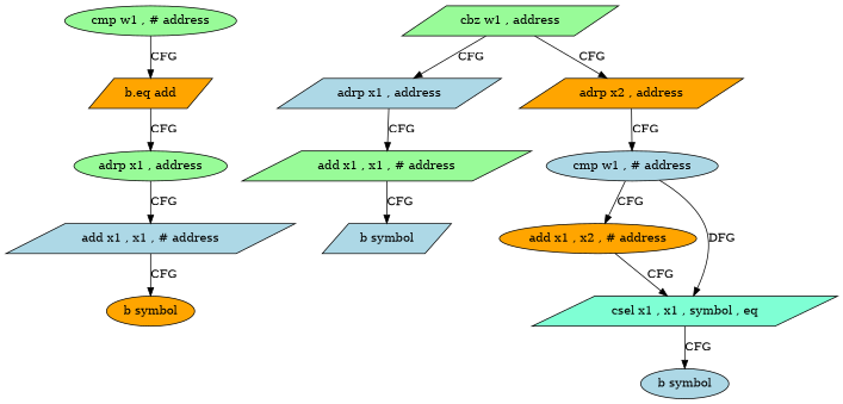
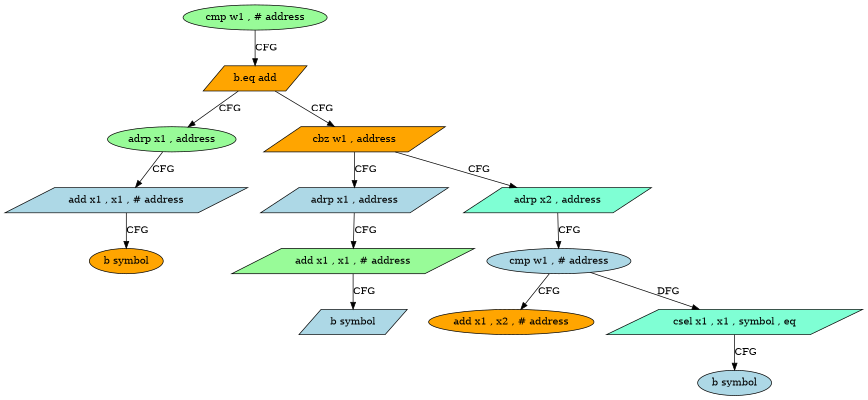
  digraph {
    node [fillcolor=lightblue shape=parallelogram style=filled]
    n1 [fillcolor=palegreen label="cmp w1 , # address" shape=ellipse]
    n2 [fillcolor=orange label="b.eq add"]
    n3 [fillcolor=palegreen label="adrp x1 , address" shape=ellipse]
-   n4 [fillcolor=palegreen label="cbz w1 , address"]
+   n4 [fillcolor=orange label="cbz w1 , address"]
    n5 [label="add x1 , x1 , # address"]
    n6 [label="adrp x1 , address"]
-   n7 [fillcolor=orange label="adrp x2 , address"]
+   n7 [fillcolor=aquamarine label="adrp x2 , address"]
    n8 [fillcolor=orange label="b symbol" shape=ellipse]
    n9 [fillcolor=palegreen label="add x1 , x1 , # address"]
    n10 [label="cmp w1 , # address" shape=ellipse]
    n11 [label="b symbol"]
    n12 [fillcolor=orange label="add x1 , x2 , # address" shape=ellipse]
    n13 [fillcolor=aquamarine label="csel x1 , x1 , symbol , eq"]
    n14 [label="b symbol" shape=ellipse]
    n1 -> n2 [label=CFG]
    n2 -> n3 [label=CFG]
+   n2 -> n4 [label=CFG]
    n3 -> n5 [label=CFG]
    n4 -> n6 [label=CFG]
    n4 -> n7 [label=CFG]
    n5 -> n8 [label=CFG]
    n6 -> n9 [label=CFG]
    n7 -> n10 [label=CFG]
    n9 -> n11 [label=CFG]
    n10 -> n12 [label=CFG]
    n10 -> n13 [label=DFG]
-   n12 -> n13 [label=CFG]
    n13 -> n14 [label=CFG]
  }
